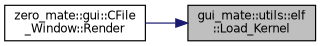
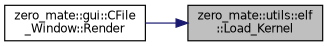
  digraph {
    rankdir=RL
    node [color=black fontname=Helvetica fontsize=10 shape=record]
-   n1 [fillcolor=grey75 fontcolor=black height=0.2 label="gui_mate::utils::elf\l::Load_Kernel" style=filled width=0.4]
+   n1 [fillcolor=grey75 fontcolor=black height=0.2 label="zero_mate::utils::elf\l::Load_Kernel" style=filled width=0.4]
    n2 [height=0.2 label="zero_mate::gui::CFile\l_Window::Render" width=0.4]
    n1 -> n2 [color=midnightblue dir=back fontname=Helvetica fontsize=10 labelfontname=Helvetica labelfontsize=10 style=solid]
  }
